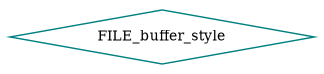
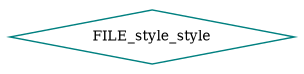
  digraph {
    rankdir=LR
    fontname="DejaVu Serif"
-   n1 [color=teal fillcolor=white fontname="DejaVu Serif" fontsize=10 height=0.2 label=FILE_buffer_style shape=diamond style=filled width=0.4]
+   n1 [color=teal fillcolor=white fontname="DejaVu Serif" fontsize=10 height=0.2 label=FILE_style_style shape=diamond style=filled width=0.4]
  }
